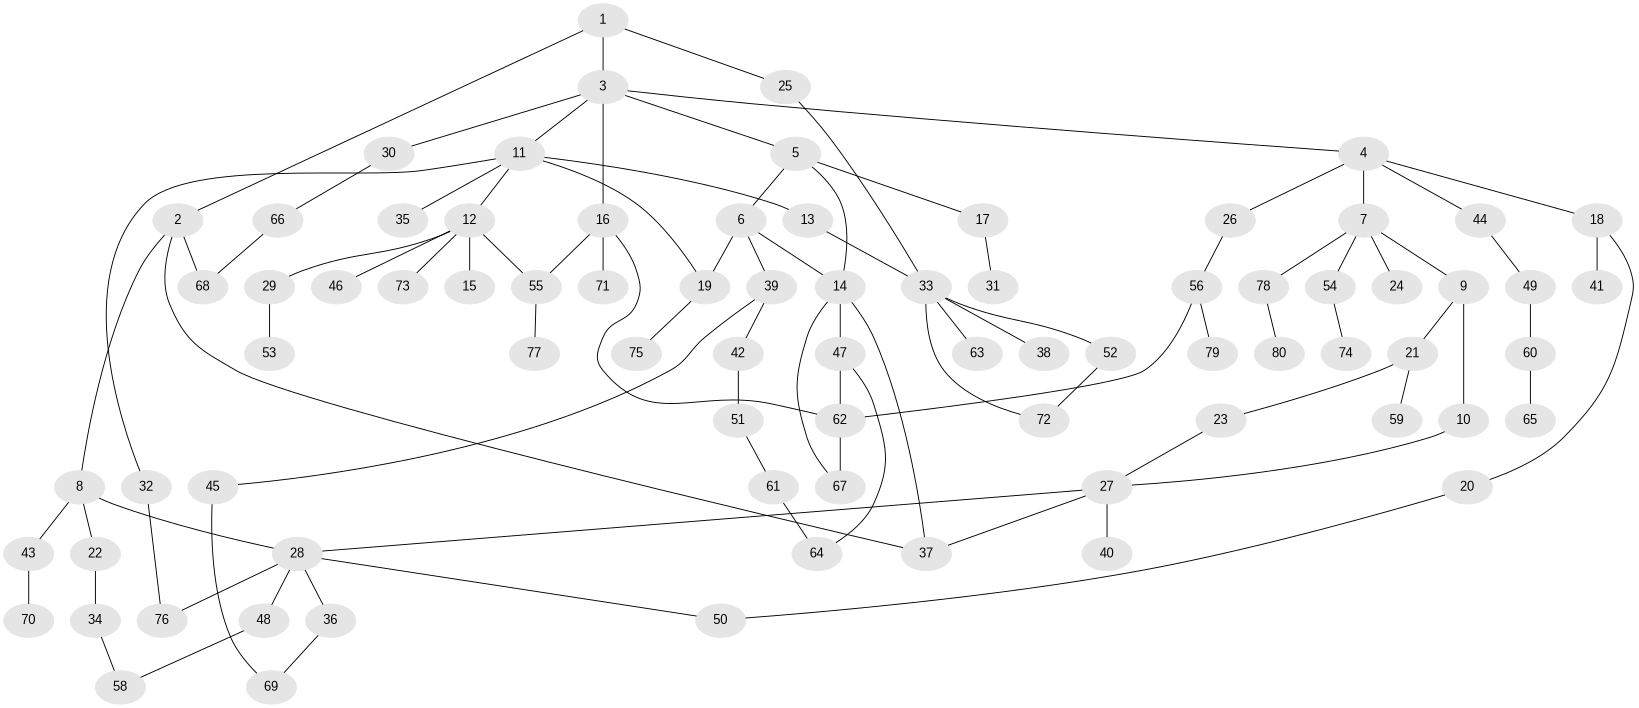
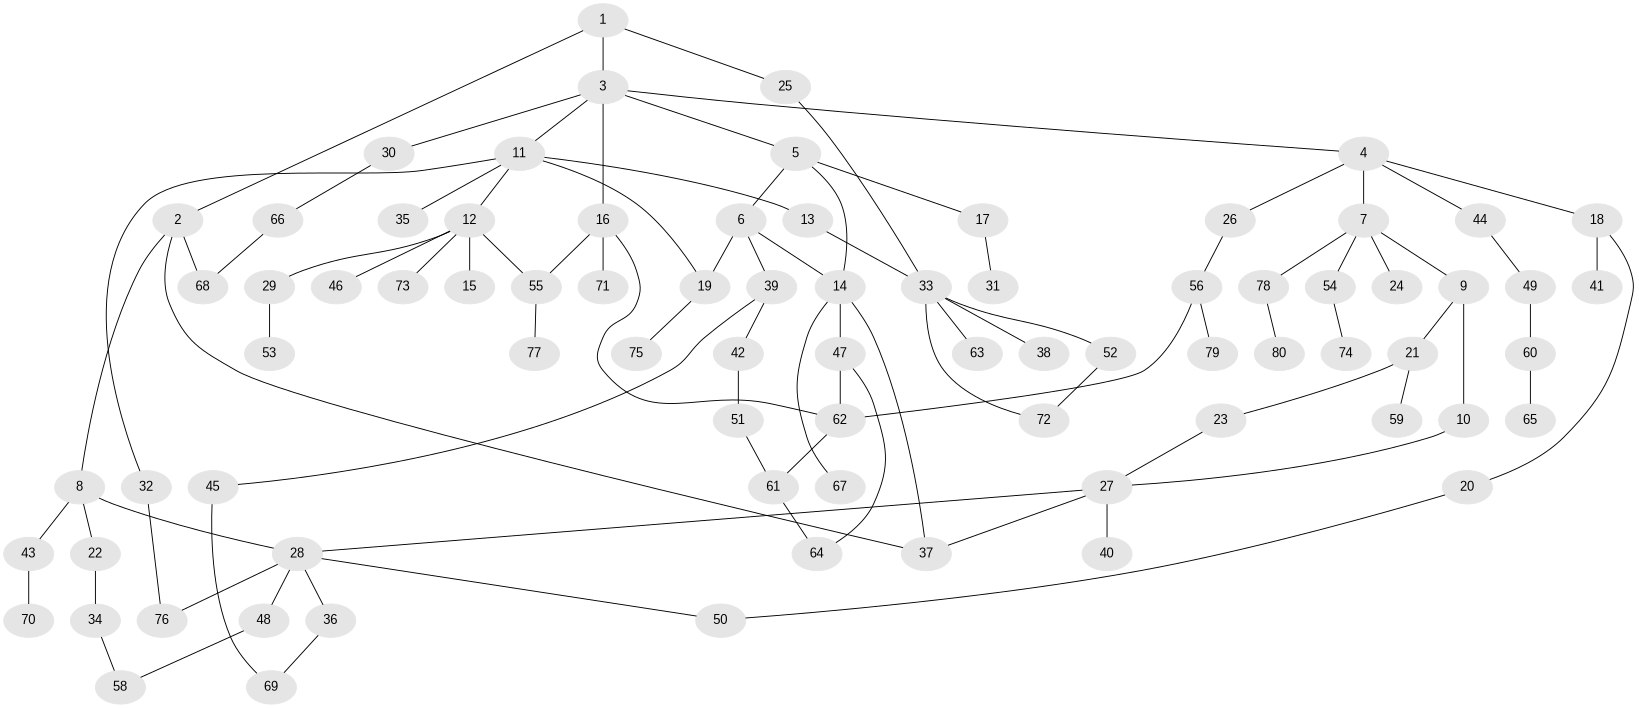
  graph {
    fontname="Liberation Sans"
    node [color=gray90 fontname="Liberation Sans" style=filled]
    edge [fontname="Liberation Sans"]
    1
    2
    3
    25
    8
    37
    68
    4
    5
    11
    16
    30
    33
    22
    28
    43
    7
    18
    26
    44
    6
    14
    17
    19
    12
    13
    32
    35
    55
    62
    71
    66
    9
    24
    54
    78
    20
    41
    56
    49
    39
    47
    67
    31
    75
    42
    45
    10
    21
    74
    80
    34
    50
    36
    48
    76
    70
    27
    23
    59
    40
    15
    29
    46
    73
    53
    77
    38
    52
    63
    72
    64
    58
    79
    69
    51
    61
    60
    65
    1 -- 2
    1 -- 3
    1 -- 25
    2 -- 8
    2 -- 37
    2 -- 68
    3 -- 4
    3 -- 5
    3 -- 11
    3 -- 16
    3 -- 30
    25 -- 33
    8 -- 22
    8 -- 28
    8 -- 43
    4 -- 7
    4 -- 18
    4 -- 26
    4 -- 44
    5 -- 6
    5 -- 14
    5 -- 17
    11 -- 19
    11 -- 12
    11 -- 13
    11 -- 32
    11 -- 35
    16 -- 55
    16 -- 62
    16 -- 71
    30 -- 66
    33 -- 38
    33 -- 52
    33 -- 63
    33 -- 72
    22 -- 34
    28 -- 50
    28 -- 36
    28 -- 48
    28 -- 76
    43 -- 70
    7 -- 9
    7 -- 24
    7 -- 54
    7 -- 78
    18 -- 20
    18 -- 41
    26 -- 56
    44 -- 49
    6 -- 14
    6 -- 19
    6 -- 39
    14 -- 37
    14 -- 47
    14 -- 67
    17 -- 31
    19 -- 75
    12 -- 55
    12 -- 15
    12 -- 29
    12 -- 46
    12 -- 73
    13 -- 33
    32 -- 76
    55 -- 77
-   62 -- 67
+   62 -- 61
    66 -- 68
    9 -- 10
    9 -- 21
    54 -- 74
    78 -- 80
    20 -- 50
    56 -- 62
    56 -- 79
    49 -- 60
    39 -- 42
    39 -- 45
    47 -- 62
    47 -- 64
    42 -- 51
    45 -- 69
    10 -- 27
    21 -- 23
    21 -- 59
    34 -- 58
    36 -- 69
    48 -- 58
    27 -- 37
    27 -- 28
    27 -- 40
    23 -- 27
    29 -- 53
    52 -- 72
    51 -- 61
    61 -- 64
    60 -- 65
  }
